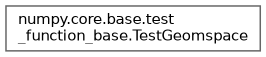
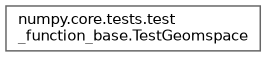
  digraph {
    rankdir=LR
-   n1 [color=grey40 fillcolor=white fontname=Helvetica fontsize=10 height=0.2 label="numpy.core.base.test\l_function_base.TestGeomspace" shape=box style=filled width=0.4]
+   n1 [color=grey40 fillcolor=white fontname=Helvetica fontsize=10 height=0.2 label="numpy.core.tests.test\l_function_base.TestGeomspace" shape=box style=filled width=0.4]
  }
